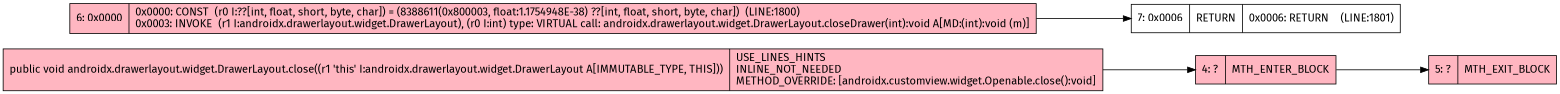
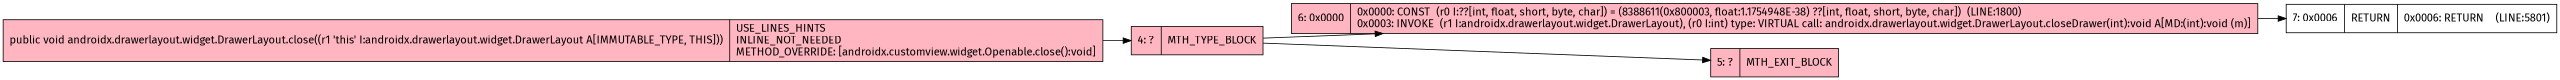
  digraph {
    fontname="Fira Sans"
    rankdir=LR
    node [fillcolor=lightpink fontname="Fira Sans" shape=record style=filled]
    edge [fontname="Fira Sans"]
-   n1 [label="{4\:\ ?|MTH_ENTER_BLOCK\l}"]
+   n1 [label="{4\:\ ?|MTH_TYPE_BLOCK\l}"]
    n2 [label="{6\:\ 0x0000|0x0000: CONST  (r0 I:??[int, float, short, byte, char]) = (8388611(0x800003, float:1.1754948E\-38) ??[int, float, short, byte, char])  (LINE:1800)\l0x0003: INVOKE  (r1 I:androidx.drawerlayout.widget.DrawerLayout), (r0 I:int) type: VIRTUAL call: androidx.drawerlayout.widget.DrawerLayout.closeDrawer(int):void A[MD:(int):void (m)]\l}"]
    n3 [label="{5\:\ ?|MTH_EXIT_BLOCK\l}"]
-   n4 [fillcolor=white label="{7\:\ 0x0006|RETURN\l|0x0006: RETURN    (LINE:1801)\l}"]
+   n4 [fillcolor=white label="{7\:\ 0x0006|RETURN\l|0x0006: RETURN    (LINE:5801)\l}"]
    n5 [label="{public void androidx.drawerlayout.widget.DrawerLayout.close((r1 'this' I:androidx.drawerlayout.widget.DrawerLayout A[IMMUTABLE_TYPE, THIS]))  | USE_LINES_HINTS\lINLINE_NOT_NEEDED\lMETHOD_OVERRIDE: [androidx.customview.widget.Openable.close():void]\l}"]
+   n1 -> n2
    n1 -> n3
    n2 -> n4
    n5 -> n1
  }
